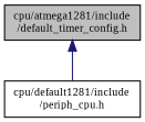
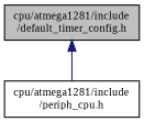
  digraph {
    fontname="Liberation Serif"
    node [color=black fontname="Liberation Serif" fontsize=10 shape=record style=filled]
    n1 [fillcolor=grey75 fontcolor=black height=0.2 label="cpu/atmega1281/include\l/default_timer_config.h" width=0.4]
-   n2 [fillcolor=white height=0.2 label="cpu/default1281/include\l/periph_cpu.h" width=0.4]
+   n2 [fillcolor=white height=0.2 label="cpu/atmega1281/include\l/periph_cpu.h" width=0.4]
    n1 -> n2 [color=midnightblue dir=back fontname="Liberation Serif" fontsize=10 labelfontname=Helvetica labelfontsize=10 style=solid]
  }
